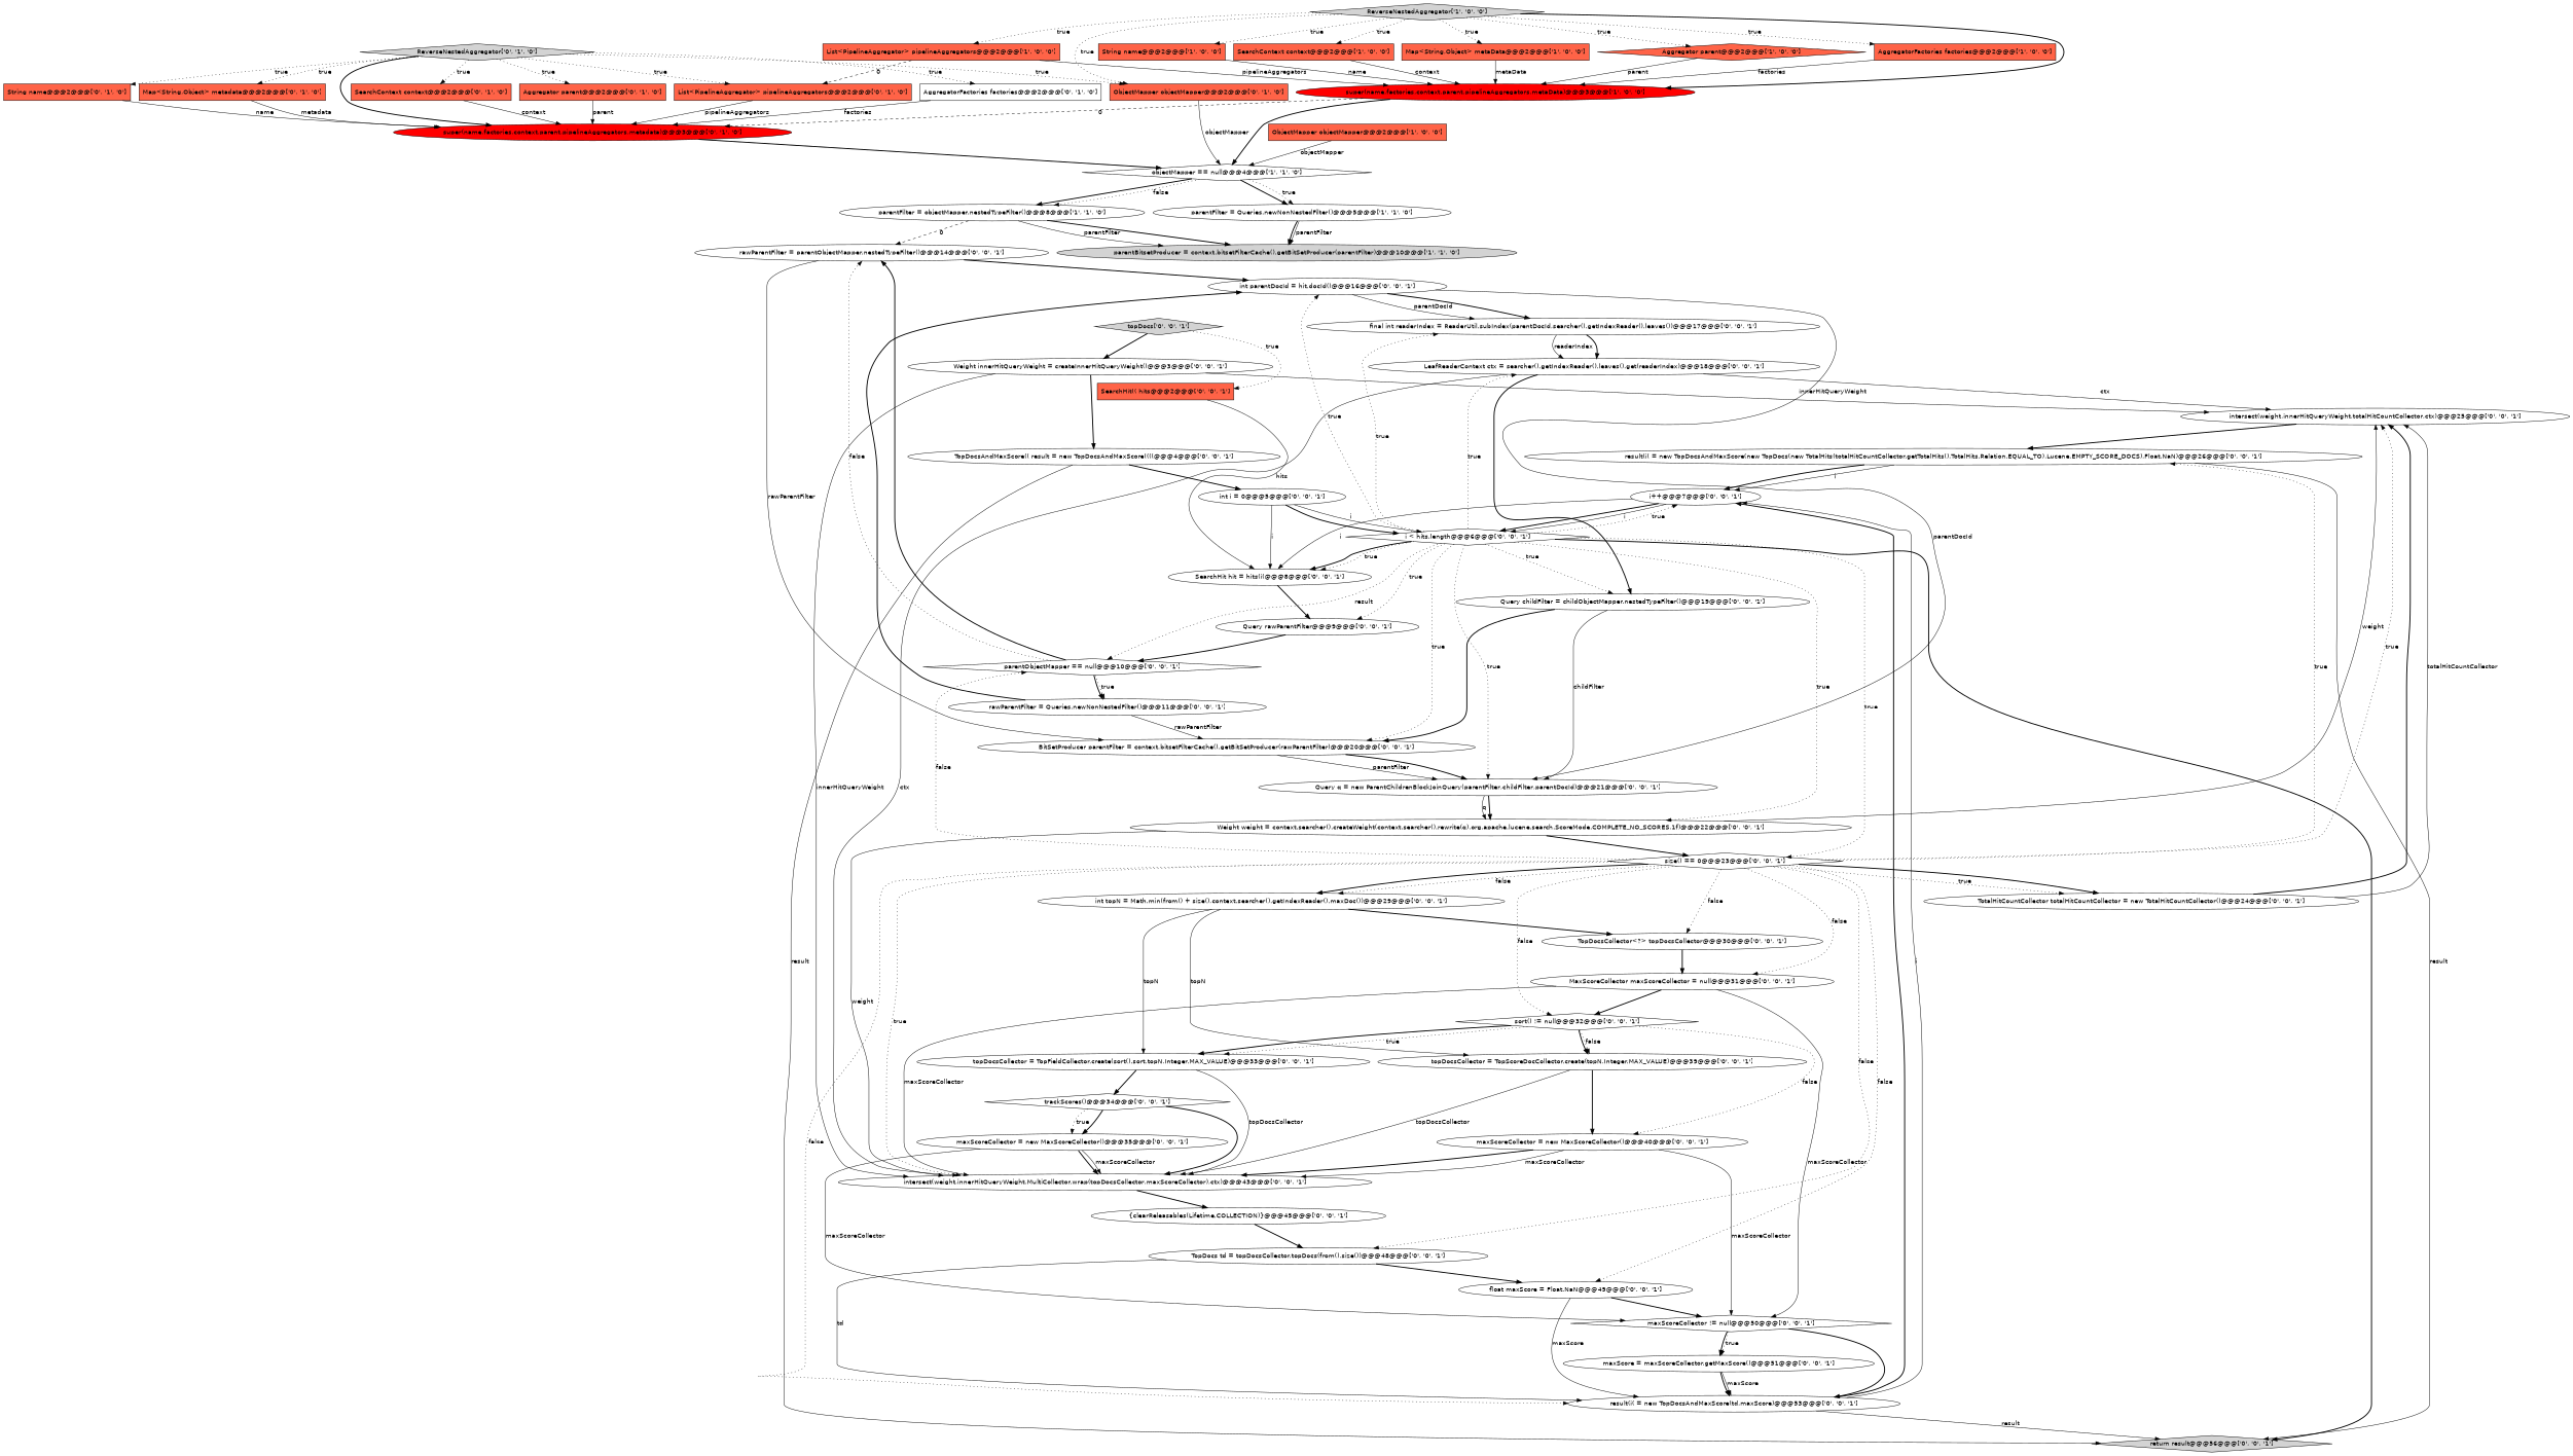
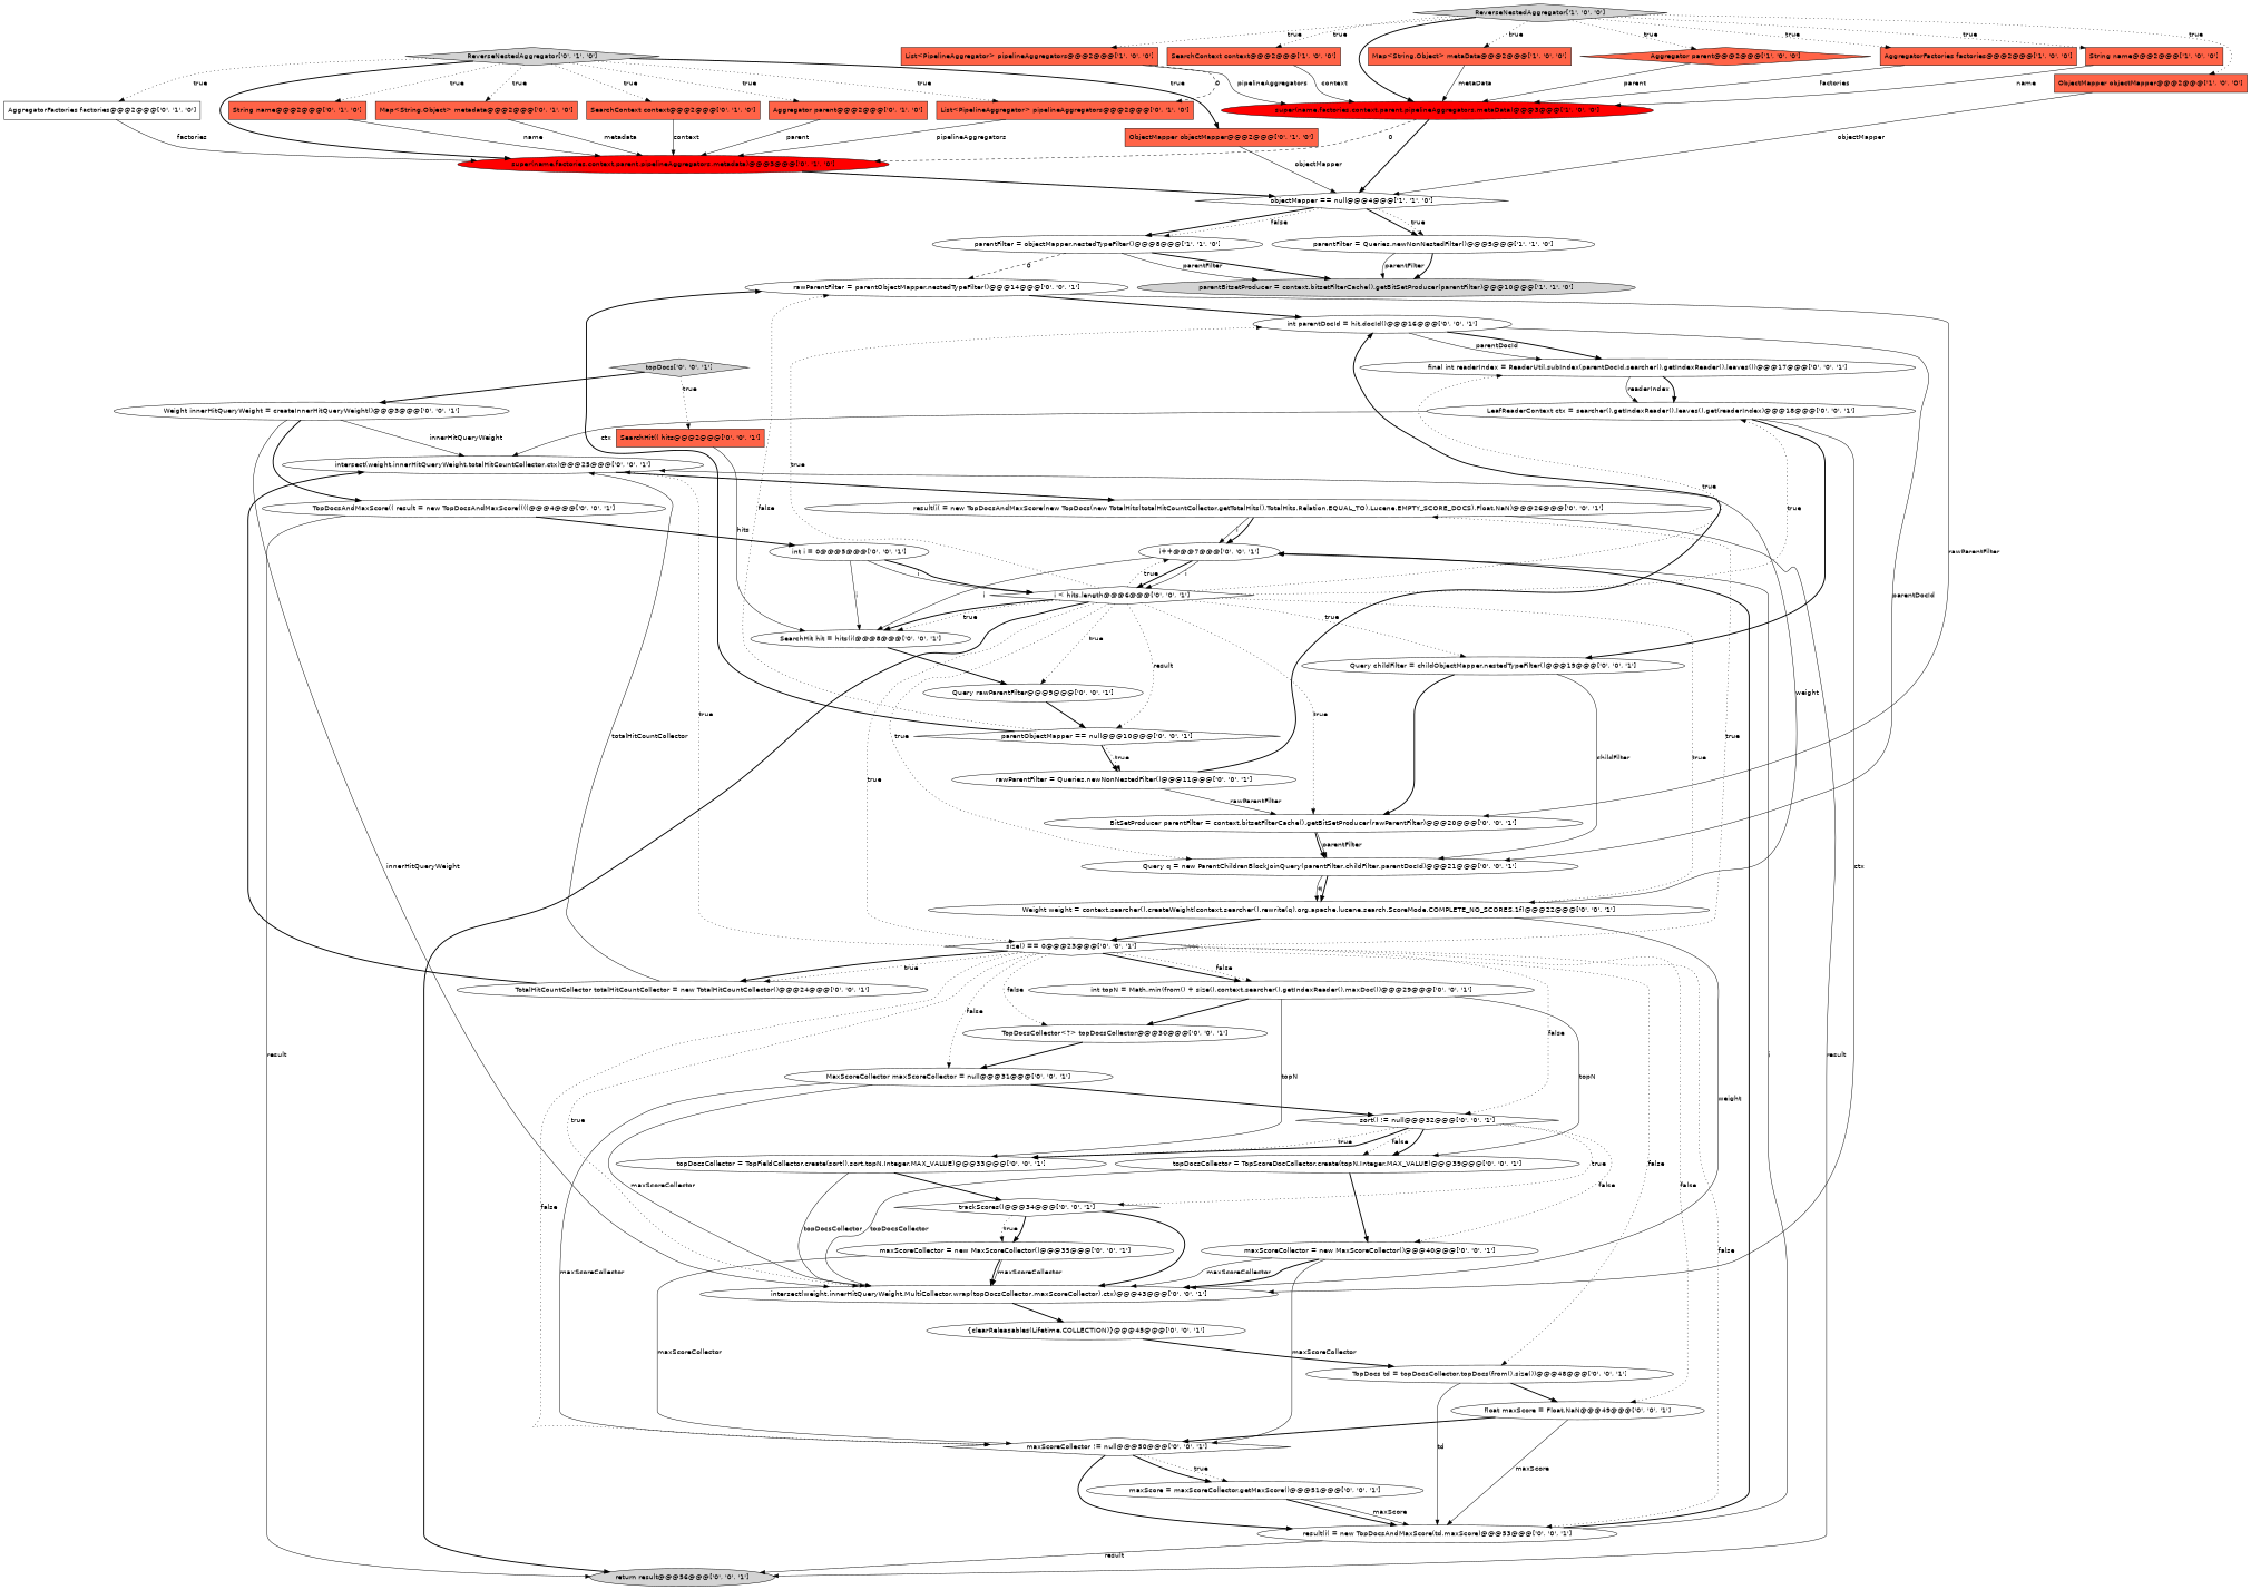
  digraph {
    fontname="DejaVu Sans"
    node [fillcolor=white fontname="DejaVu Sans" shape=ellipse style=filled]
    edge [fontname="DejaVu Sans" style=solid]
    n1 [fillcolor=tomato label="Map<String,Object> metadata@@@2@@@['0', '1', '0']" shape=box]
    n2 [fillcolor=red label="super(name,factories,context,parent,pipelineAggregators,metadata)@@@3@@@['0', '1', '0']"]
    n3 [label="objectMapper == null@@@4@@@['1', '1', '0']" shape=diamond]
-   n4 [fillcolor=lightgray label="return result@@@56@@@['0', '0', '1']" shape=diamond]
+   n4 [fillcolor=lightgray label="return result@@@56@@@['0', '0', '1']"]
    n5 [label="final int readerIndex = ReaderUtil.subIndex(parentDocId,searcher().getIndexReader().leaves())@@@17@@@['0', '0', '1']"]
    n6 [label="LeafReaderContext ctx = searcher().getIndexReader().leaves().get(readerIndex)@@@18@@@['0', '0', '1']"]
    n7 [label="intersect(weight,innerHitQueryWeight,totalHitCountCollector,ctx)@@@25@@@['0', '0', '1']"]
    n8 [label="intersect(weight,innerHitQueryWeight,MultiCollector.wrap(topDocsCollector,maxScoreCollector),ctx)@@@43@@@['0', '0', '1']"]
    n9 [label="Query childFilter = childObjectMapper.nestedTypeFilter()@@@19@@@['0', '0', '1']"]
    n10 [fillcolor=tomato label="List<PipelineAggregator> pipelineAggregators@@@2@@@['0', '1', '0']" shape=box]
    n11 [label="Query q = new ParentChildrenBlockJoinQuery(parentFilter,childFilter,parentDocId)@@@21@@@['0', '0', '1']"]
    n12 [label="Weight weight = context.searcher().createWeight(context.searcher().rewrite(q),org.apache.lucene.search.ScoreMode.COMPLETE_NO_SCORES,1f)@@@22@@@['0', '0', '1']"]
    n13 [label="size() == 0@@@23@@@['0', '0', '1']" shape=diamond]
    n14 [label="result(i( = new TopDocsAndMaxScore(new TopDocs(new TotalHits(totalHitCountCollector.getTotalHits(),TotalHits.Relation.EQUAL_TO),Lucene.EMPTY_SCORE_DOCS),Float.NaN)@@@26@@@['0', '0', '1']"]
    n15 [label="i++@@@7@@@['0', '0', '1']"]
    n16 [label="int topN = Math.min(from() + size(),context.searcher().getIndexReader().maxDoc())@@@29@@@['0', '0', '1']"]
    n17 [label="topDocsCollector = TopScoreDocCollector.create(topN,Integer.MAX_VALUE)@@@39@@@['0', '0', '1']"]
    n18 [label="topDocsCollector = TopFieldCollector.create(sort().sort,topN,Integer.MAX_VALUE)@@@33@@@['0', '0', '1']"]
    n19 [label="TopDocsCollector<?> topDocsCollector@@@30@@@['0', '0', '1']"]
    n20 [label="maxScoreCollector = new MaxScoreCollector()@@@40@@@['0', '0', '1']"]
    n21 [label="trackScores()@@@34@@@['0', '0', '1']" shape=diamond]
    n22 [label="MaxScoreCollector maxScoreCollector = null@@@31@@@['0', '0', '1']"]
    n23 [label="maxScoreCollector = new MaxScoreCollector()@@@35@@@['0', '0', '1']"]
    n24 [label="maxScoreCollector != null@@@50@@@['0', '0', '1']" shape=diamond]
    n25 [label="{clearReleasables(Lifetime.COLLECTION)}@@@45@@@['0', '0', '1']"]
    n26 [fillcolor=lightgray label="ReverseNestedAggregator['0', '1', '0']" shape=diamond]
    n27 [fillcolor=tomato label="SearchContext context@@@2@@@['0', '1', '0']" shape=box]
    n28 [fillcolor=tomato label="Aggregator parent@@@2@@@['0', '1', '0']" shape=box]
    n29 [label="AggregatorFactories factories@@@2@@@['0', '1', '0']" shape=box]
    n30 [fillcolor=tomato label="ObjectMapper objectMapper@@@2@@@['0', '1', '0']" shape=box]
    n31 [fillcolor=tomato label="String name@@@2@@@['0', '1', '0']" shape=box]
    n32 [label="SearchHit hit = hits(i(@@@8@@@['0', '0', '1']"]
    n33 [label="i < hits.length@@@6@@@['0', '0', '1']" shape=diamond]
    n34 [label="TopDocs td = topDocsCollector.topDocs(from(),size())@@@48@@@['0', '0', '1']"]
    n35 [label="result(i( = new TopDocsAndMaxScore(td,maxScore)@@@53@@@['0', '0', '1']"]
    n36 [label="float maxScore = Float.NaN@@@49@@@['0', '0', '1']"]
    n37 [label="sort() != null@@@32@@@['0', '0', '1']" shape=diamond]
    n38 [label="maxScore = maxScoreCollector.getMaxScore()@@@51@@@['0', '0', '1']"]
    n39 [fillcolor=red label="super(name,factories,context,parent,pipelineAggregators,metaData)@@@3@@@['1', '0', '0']"]
    n40 [label="parentFilter = objectMapper.nestedTypeFilter()@@@8@@@['1', '1', '0']"]
    n41 [label="parentFilter = Queries.newNonNestedFilter()@@@5@@@['1', '1', '0']"]
    n42 [label="TopDocsAndMaxScore(( result = new TopDocsAndMaxScore((((@@@4@@@['0', '0', '1']"]
    n43 [label="int i = 0@@@5@@@['0', '0', '1']"]
    n44 [label="Weight innerHitQueryWeight = createInnerHitQueryWeight()@@@3@@@['0', '0', '1']"]
    n45 [fillcolor=lightgray label="ReverseNestedAggregator['1', '0', '0']" shape=diamond]
    n46 [fillcolor=tomato label="String name@@@2@@@['1', '0', '0']" shape=box]
    n47 [fillcolor=tomato label="SearchContext context@@@2@@@['1', '0', '0']" shape=box]
    n48 [fillcolor=tomato label="ObjectMapper objectMapper@@@2@@@['1', '0', '0']" shape=box]
    n49 [fillcolor=tomato label="Map<String,Object> metaData@@@2@@@['1', '0', '0']" shape=box]
    n50 [fillcolor=tomato label="Aggregator parent@@@2@@@['1', '0', '0']" shape=diamond]
    n51 [fillcolor=tomato label="List<PipelineAggregator> pipelineAggregators@@@2@@@['1', '0', '0']" shape=box]
    n52 [fillcolor=tomato label="AggregatorFactories factories@@@2@@@['1', '0', '0']" shape=box]
    n53 [label="Query rawParentFilter@@@9@@@['0', '0', '1']"]
    n54 [label="parentObjectMapper == null@@@10@@@['0', '0', '1']" shape=diamond]
    n55 [fillcolor=lightgray label="parentBitsetProducer = context.bitsetFilterCache().getBitSetProducer(parentFilter)@@@10@@@['1', '1', '0']"]
    n56 [label="rawParentFilter = parentObjectMapper.nestedTypeFilter()@@@14@@@['0', '0', '1']"]
    n57 [label="int parentDocId = hit.docId()@@@16@@@['0', '0', '1']"]
    n58 [label="BitSetProducer parentFilter = context.bitsetFilterCache().getBitSetProducer(rawParentFilter)@@@20@@@['0', '0', '1']"]
    n59 [label="rawParentFilter = Queries.newNonNestedFilter()@@@11@@@['0', '0', '1']"]
    n60 [label="TotalHitCountCollector totalHitCountCollector = new TotalHitCountCollector()@@@24@@@['0', '0', '1']"]
    n61 [fillcolor=lightgray label="topDocs['0', '0', '1']" shape=diamond]
    n62 [fillcolor=tomato label="SearchHit(( hits@@@2@@@['0', '0', '1']" shape=box]
    n1 -> n2 [label=metadata]
    n2 -> n3 [style=bold]
    n3 -> n40 [style=bold]
    n3 -> n40 [label=false style=dotted]
    n3 -> n41 [style=bold]
    n3 -> n41 [label=true style=dotted]
    n5 -> n6 [style=bold]
    n5 -> n6 [label=readerIndex]
    n6 -> n7 [label=ctx]
    n6 -> n8 [label=ctx]
    n6 -> n9 [style=bold]
    n7 -> n14 [style=bold]
    n8 -> n25 [style=bold]
    n9 -> n11 [label=childFilter]
    n9 -> n58 [style=bold]
    n10 -> n2 [label=pipelineAggregators]
    n11 -> n12 [style=bold]
    n11 -> n12 [label=q]
    n12 -> n7 [label=weight]
    n12 -> n8 [label=weight]
    n12 -> n13 [style=bold]
    n13 -> n7 [label=true style=dotted]
    n13 -> n8 [label=true style=dotted]
    n13 -> n14 [label=true style=dotted]
    n13 -> n16 [style=bold]
    n13 -> n16 [label=false style=dotted]
    n13 -> n19 [label=false style=dotted]
    n13 -> n22 [label=false style=dotted]
-   n13 -> n54 [label=false style=dotted]
+   n13 -> n24 [label=false style=dotted]
    n13 -> n34 [label=false style=dotted]
    n13 -> n35 [label=false style=dotted]
    n13 -> n36 [label=false style=dotted]
    n13 -> n37 [label=false style=dotted]
    n13 -> n60 [style=bold]
    n13 -> n60 [label=true style=dotted]
    n14 -> n4 [label=result]
    n14 -> n15 [label=i]
    n14 -> n15 [style=bold]
    n15 -> n32 [label=i]
    n15 -> n33 [style=bold]
    n15 -> n33 [label=i]
    n16 -> n17 [label=topN]
    n16 -> n18 [label=topN]
    n16 -> n19 [style=bold]
    n17 -> n8 [label=topDocsCollector]
    n17 -> n20 [style=bold]
    n18 -> n8 [label=topDocsCollector]
    n18 -> n21 [style=bold]
    n19 -> n22 [style=bold]
    n20 -> n8 [label=maxScoreCollector]
    n20 -> n8 [style=bold]
    n20 -> n24 [label=maxScoreCollector]
    n21 -> n8 [style=bold]
    n21 -> n23 [style=bold]
    n21 -> n23 [label=true style=dotted]
    n22 -> n8 [label=maxScoreCollector]
    n22 -> n24 [label=maxScoreCollector]
    n22 -> n37 [style=bold]
    n23 -> n8 [style=bold]
    n23 -> n8 [label=maxScoreCollector]
    n23 -> n24 [label=maxScoreCollector]
    n24 -> n35 [style=bold]
    n24 -> n38 [label=true style=dotted]
    n24 -> n38 [style=bold]
    n25 -> n34 [style=bold]
    n26 -> n1 [label=true style=dotted]
    n26 -> n2 [style=bold]
    n26 -> n10 [label=true style=dotted]
    n26 -> n27 [label=true style=dotted]
    n26 -> n28 [label=true style=dotted]
    n26 -> n29 [label=true style=dotted]
-   n26 -> n30 [label=true style=dotted]
+   n26 -> n30 [label=true style=bold]
    n26 -> n31 [label=true style=dotted]
    n27 -> n2 [label=context]
    n28 -> n2 [label=parent]
    n29 -> n2 [label=factories]
    n30 -> n3 [label=objectMapper]
    n31 -> n2 [label=name]
    n32 -> n53 [style=bold]
    n33 -> n4 [style=bold]
    n33 -> n5 [label=true style=dotted]
    n33 -> n6 [label=true style=dotted]
    n33 -> n9 [label=true style=dotted]
    n33 -> n11 [label=true style=dotted]
    n33 -> n12 [label=true style=dotted]
    n33 -> n13 [label=true style=dotted]
    n33 -> n15 [label=true style=dotted]
    n33 -> n32 [style=bold]
    n33 -> n32 [label=true style=dotted]
    n33 -> n53 [label=true style=dotted]
    n33 -> n54 [label=result style=dotted]
    n33 -> n57 [label=true style=dotted]
    n33 -> n58 [label=true style=dotted]
    n34 -> n35 [label=td]
    n34 -> n36 [style=bold]
    n35 -> n4 [label=result]
    n35 -> n15 [style=bold]
    n35 -> n15 [label=i]
    n36 -> n24 [style=bold]
    n36 -> n35 [label=maxScore]
    n37 -> n17 [label=false style=dotted]
    n37 -> n17 [style=bold]
    n37 -> n18 [label=true style=dotted]
    n37 -> n18 [style=bold]
    n37 -> n20 [label=false style=dotted]
+   n37 -> n21 [label=true style=dotted]
    n38 -> n35 [style=bold]
    n38 -> n35 [label=maxScore]
    n39 -> n2 [label=0 style=dashed]
    n39 -> n3 [style=bold]
    n40 -> n55 [style=bold]
    n40 -> n55 [label=parentFilter]
    n40 -> n56 [label=0 style=dashed]
    n41 -> n55 [style=bold]
    n41 -> n55 [label=parentFilter]
    n42 -> n4 [label=result]
    n42 -> n43 [style=bold]
    n43 -> n32 [label=i]
    n43 -> n33 [label=i]
    n43 -> n33 [style=bold]
    n44 -> n7 [label=innerHitQueryWeight]
    n44 -> n8 [label=innerHitQueryWeight]
    n44 -> n42 [style=bold]
    n45 -> n39 [style=bold]
    n45 -> n46 [label=true style=dotted]
    n45 -> n47 [label=true style=dotted]
-   n45 -> n30 [label=true style=dotted]
+   n45 -> n48 [label=true style=dotted]
    n45 -> n49 [label=true style=dotted]
    n45 -> n50 [label=true style=dotted]
    n45 -> n51 [label=true style=dotted]
    n45 -> n52 [label=true style=dotted]
    n46 -> n39 [label=name]
    n47 -> n39 [label=context]
    n48 -> n3 [label=objectMapper]
    n49 -> n39 [label=metaData]
    n50 -> n39 [label=parent]
    n51 -> n10 [label=0 style=dashed]
    n51 -> n39 [label=pipelineAggregators]
    n52 -> n39 [label=factories]
    n53 -> n54 [style=bold]
    n54 -> n56 [style=bold]
    n54 -> n56 [label=false style=dotted]
    n54 -> n59 [style=bold]
    n54 -> n59 [label=true style=dotted]
    n56 -> n57 [style=bold]
    n56 -> n58 [label=rawParentFilter]
    n57 -> n5 [label=parentDocId]
    n57 -> n5 [style=bold]
    n57 -> n11 [label=parentDocId]
    n58 -> n11 [label=parentFilter]
    n58 -> n11 [style=bold]
    n59 -> n57 [style=bold]
    n59 -> n58 [label=rawParentFilter]
    n60 -> n7 [label=totalHitCountCollector]
    n60 -> n7 [style=bold]
    n61 -> n44 [style=bold]
    n61 -> n62 [label=true style=dotted]
    n62 -> n32 [label=hits]
  }
